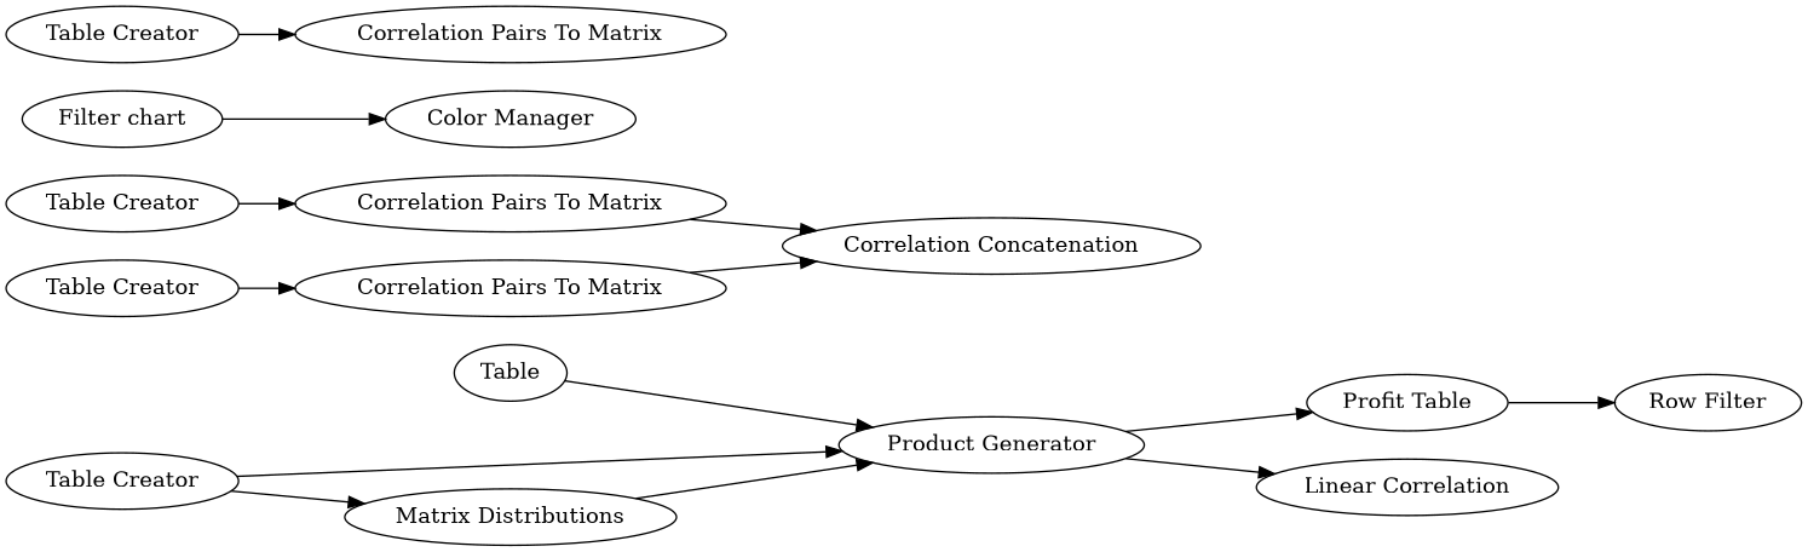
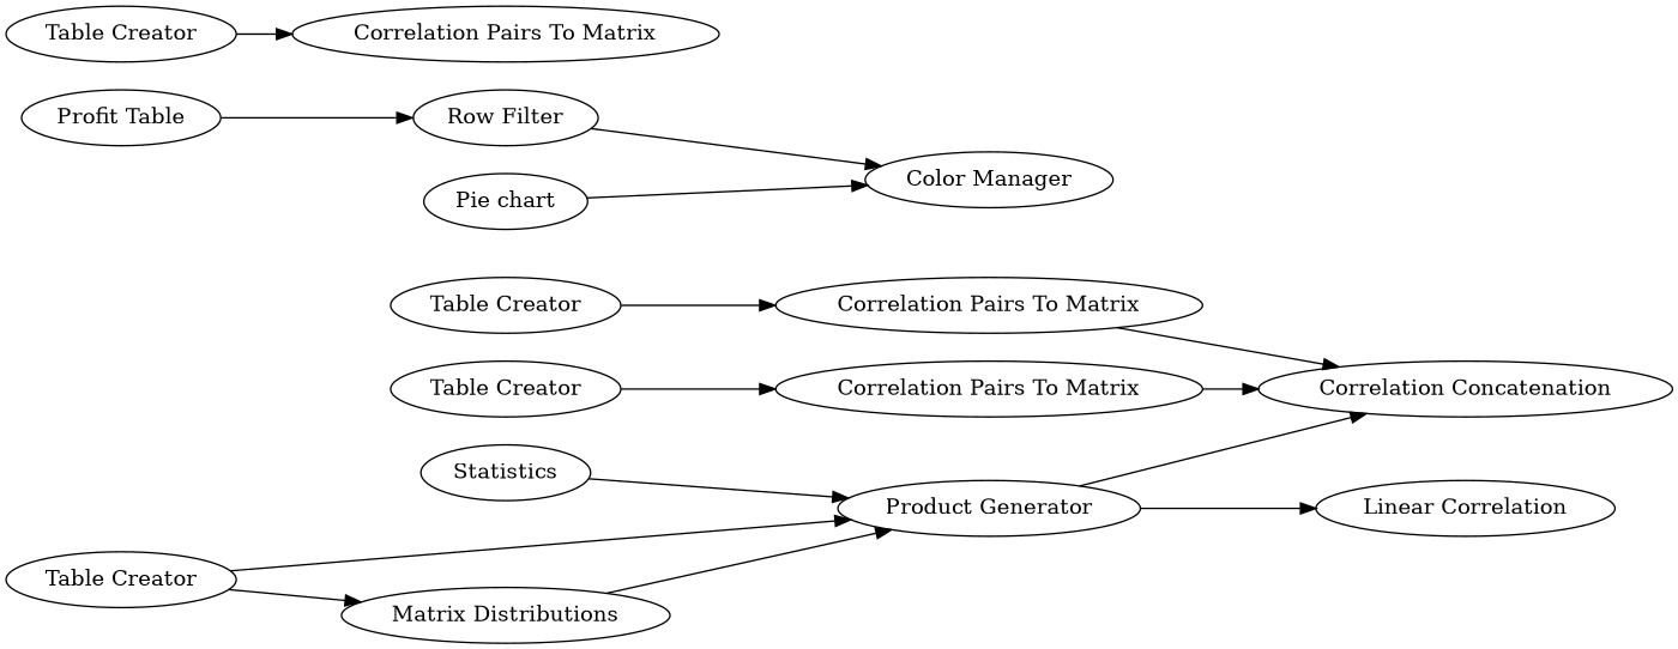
  digraph {
    rankdir=LR
    n1 [label="Product Generator"]
    n2 [label="Profit Table"]
    n3 [label="Linear Correlation"]
-   n4 [label=Table]
+   n4 [label=Statistics]
    n5 [label="Row Filter"]
    n6 [label="Table Creator"]
    n7 [label="Correlation Pairs To Matrix"]
    n8 [label="Correlation Concatenation"]
    n9 [label="Color Manager"]
    n10 [label="Table Creator"]
    n11 [label="Matrix Distributions"]
-   n12 [label="Filter chart"]
+   n12 [label="Pie chart"]
    n13 [label="Table Creator"]
    n14 [label="Correlation Pairs To Matrix"]
    n15 [label="Table Creator"]
    n16 [label="Correlation Pairs To Matrix"]
-   n1 -> n2
+   n1 -> n8
    n1 -> n3
    n2 -> n5
    n4 -> n1
+   n5 -> n9
    n6 -> n7
    n7 -> n8
    n10 -> n1
    n10 -> n11
    n11 -> n1
    n12 -> n9
    n13 -> n14
    n14 -> n8
    n15 -> n16
  }
